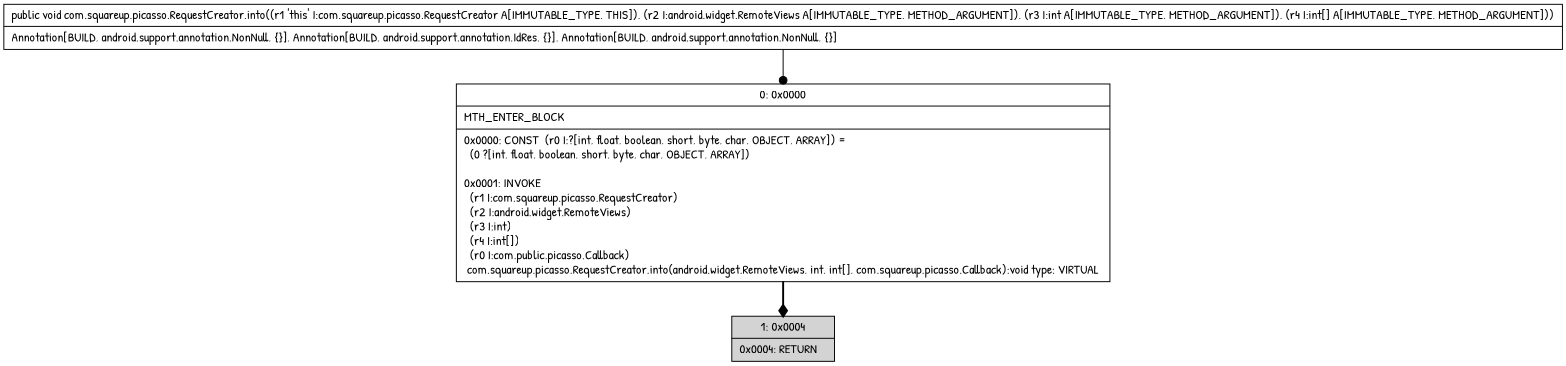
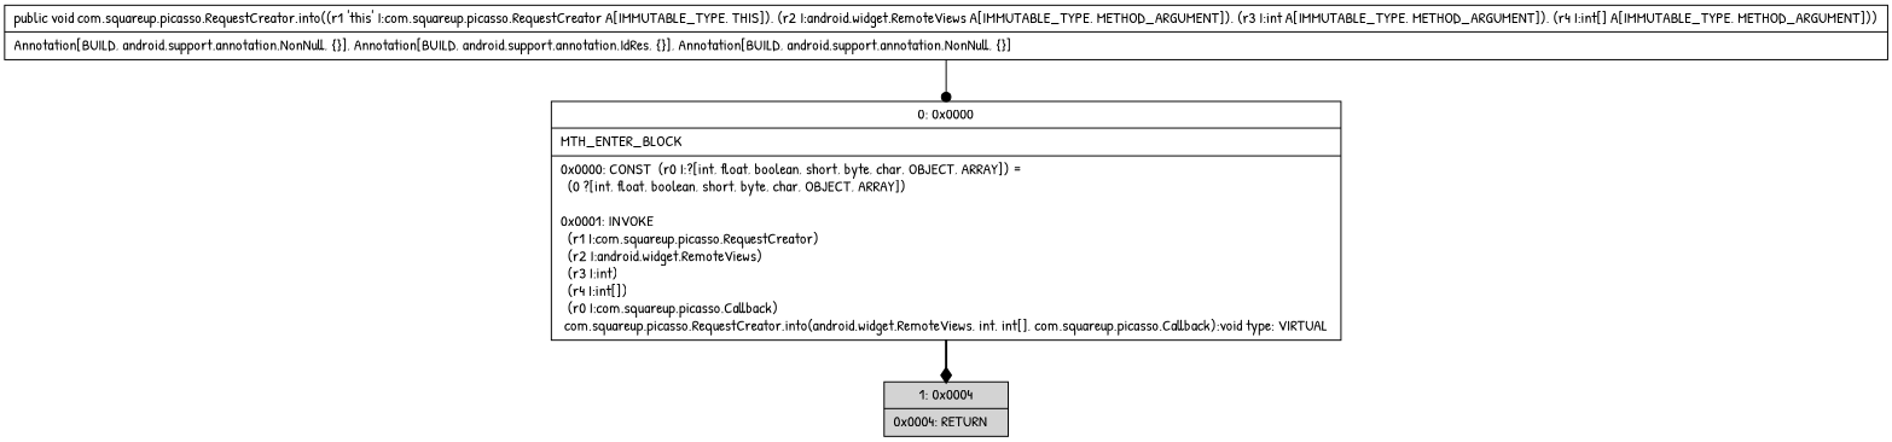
  digraph {
    fontname="Patrick Hand"
    node [shape=record style=filled fillcolor=white fontname="Patrick Hand"]
    edge [fontname="Patrick Hand"]
-   n1 [label="{0\:\ 0x0000|MTH_ENTER_BLOCK\l|0x0000: CONST  (r0 I:?[int, float, boolean, short, byte, char, OBJECT, ARRAY]) = \l  (0 ?[int, float, boolean, short, byte, char, OBJECT, ARRAY])\l \l0x0001: INVOKE  \l  (r1 I:com.squareup.picasso.RequestCreator)\l  (r2 I:android.widget.RemoteViews)\l  (r3 I:int)\l  (r4 I:int[])\l  (r0 I:com.public.picasso.Callback)\l com.squareup.picasso.RequestCreator.into(android.widget.RemoteViews, int, int[], com.squareup.picasso.Callback):void type: VIRTUAL \l}"]
+   n1 [label="{0\:\ 0x0000|MTH_ENTER_BLOCK\l|0x0000: CONST  (r0 I:?[int, float, boolean, short, byte, char, OBJECT, ARRAY]) = \l  (0 ?[int, float, boolean, short, byte, char, OBJECT, ARRAY])\l \l0x0001: INVOKE  \l  (r1 I:com.squareup.picasso.RequestCreator)\l  (r2 I:android.widget.RemoteViews)\l  (r3 I:int)\l  (r4 I:int[])\l  (r0 I:com.squareup.picasso.Callback)\l com.squareup.picasso.RequestCreator.into(android.widget.RemoteViews, int, int[], com.squareup.picasso.Callback):void type: VIRTUAL \l}"]
    n2 [label="{1\:\ 0x0004|0x0004: RETURN   \l}" fillcolor=lightgrey]
    n3 [label="{public void com.squareup.picasso.RequestCreator.into((r1 'this' I:com.squareup.picasso.RequestCreator A[IMMUTABLE_TYPE, THIS]), (r2 I:android.widget.RemoteViews A[IMMUTABLE_TYPE, METHOD_ARGUMENT]), (r3 I:int A[IMMUTABLE_TYPE, METHOD_ARGUMENT]), (r4 I:int[] A[IMMUTABLE_TYPE, METHOD_ARGUMENT]))  | Annotation[BUILD, android.support.annotation.NonNull, \{\}], Annotation[BUILD, android.support.annotation.IdRes, \{\}], Annotation[BUILD, android.support.annotation.NonNull, \{\}]\l}"]
    n1 -> n2 [style=bold arrowhead=diamond]
    n3 -> n1 [style=solid arrowhead=dot]
  }
